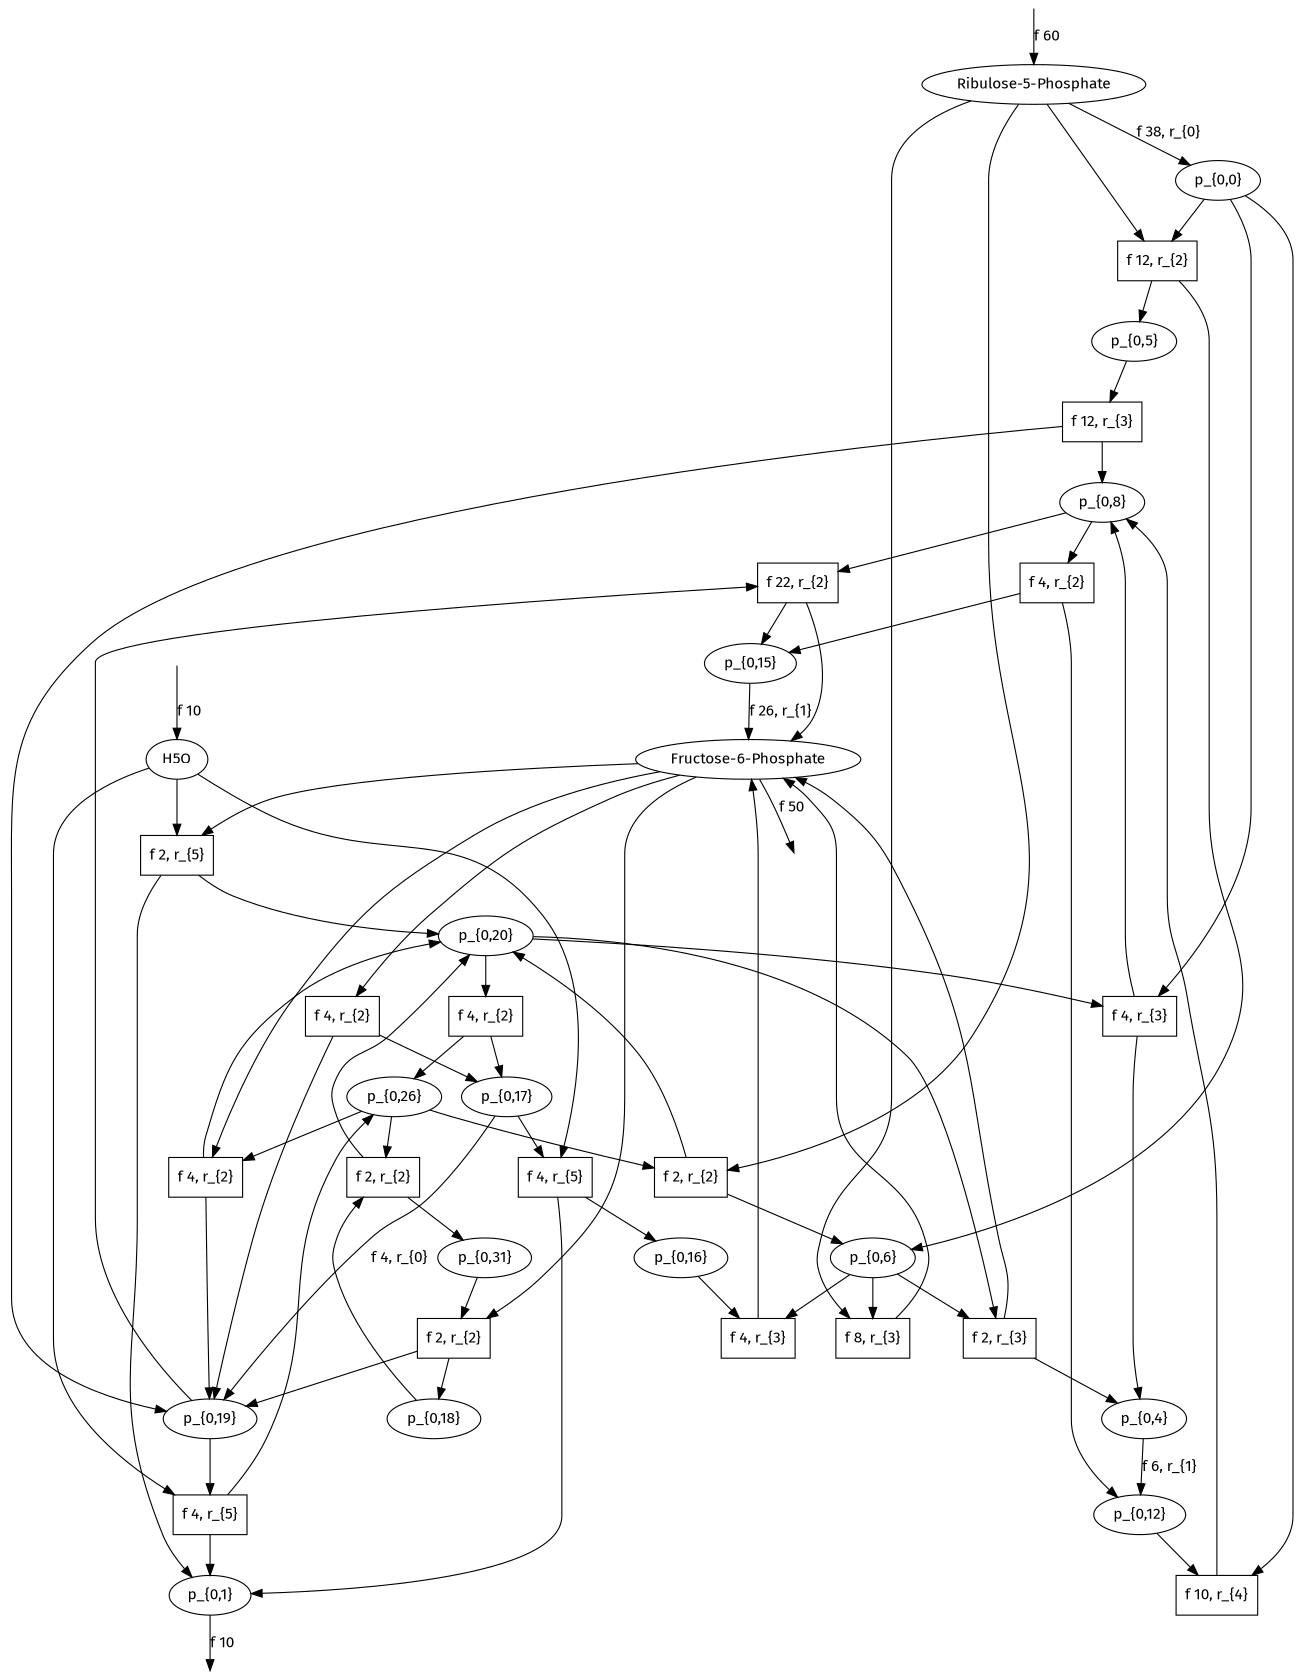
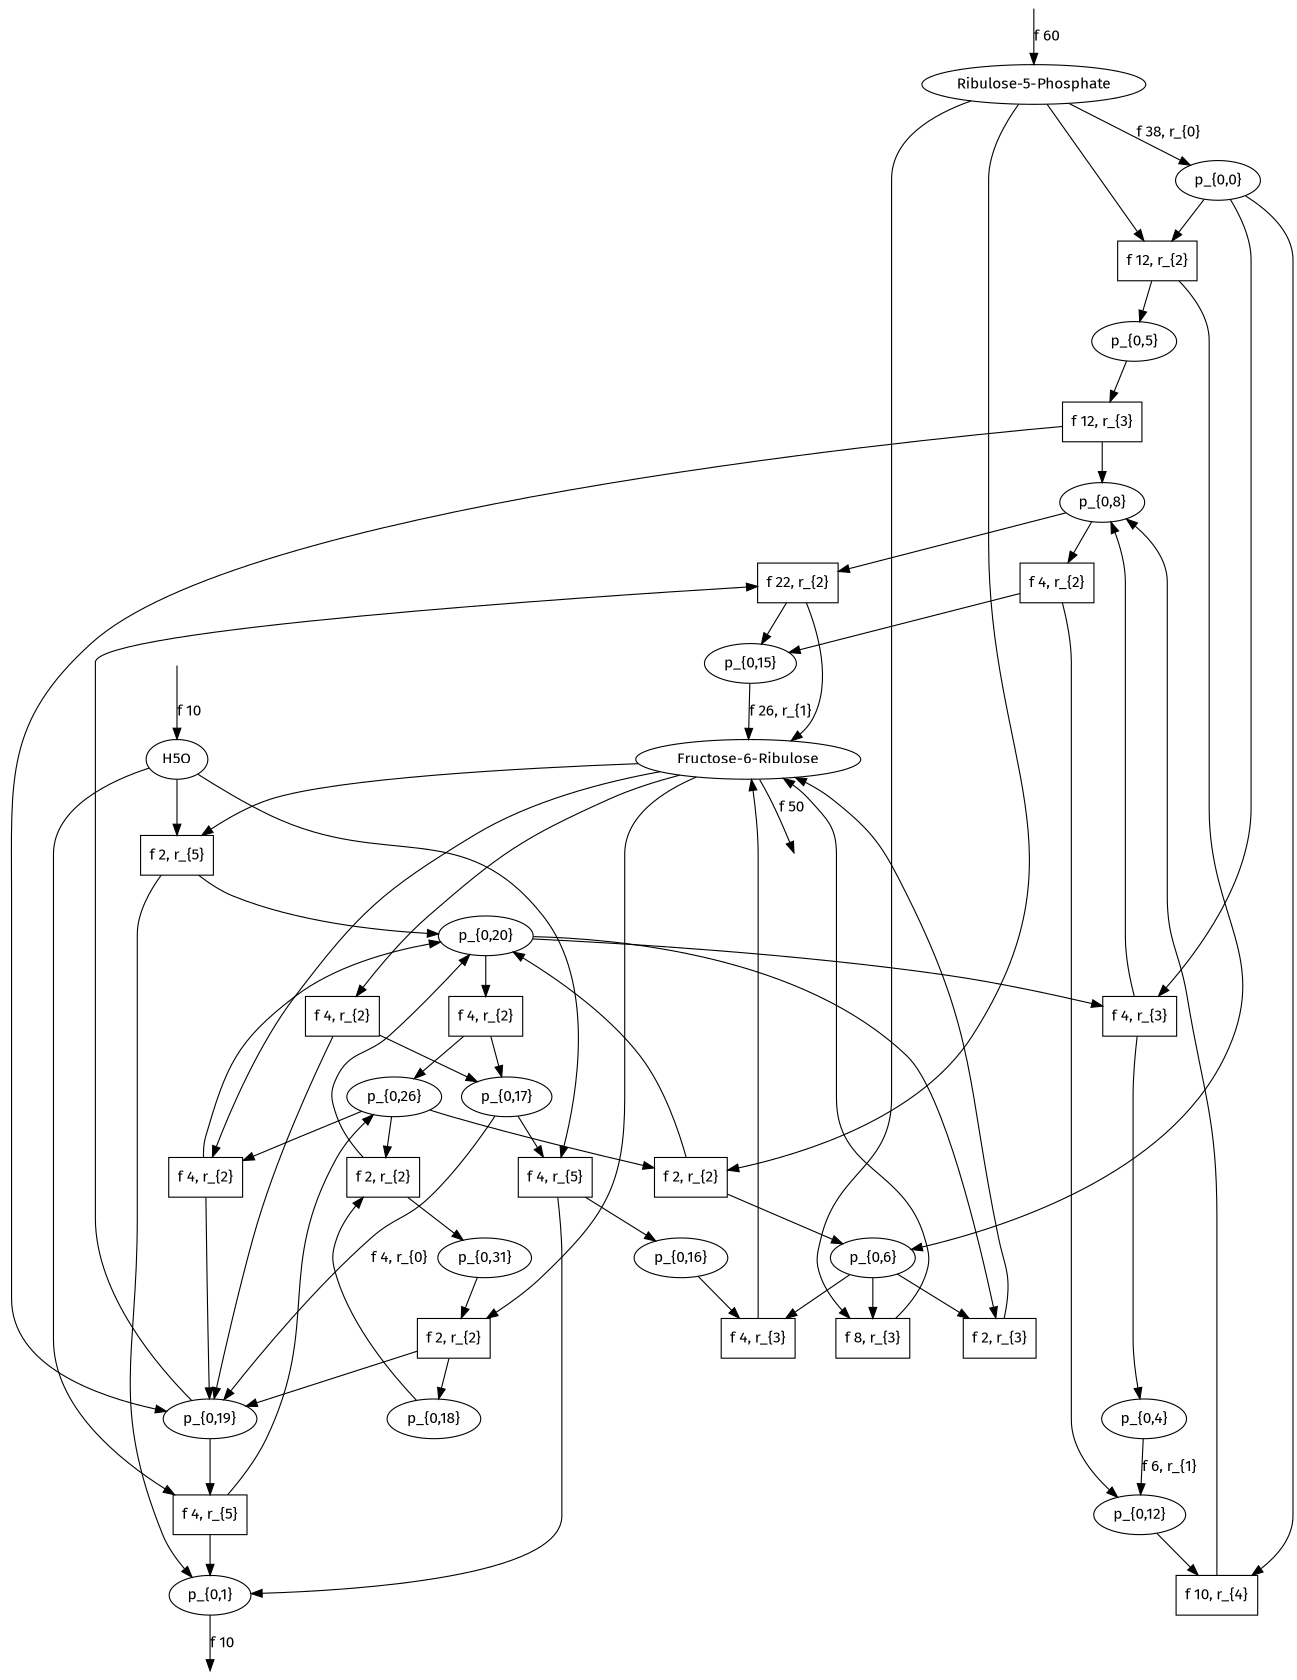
  digraph {
    fontname="Fira Sans"
    node [fontname="Fira Sans" shape=ellipse]
    edge [fontname="Fira Sans"]
    n1 [label="Ribulose-5-Phosphate"]
    n2 [label="p_{0,0}"]
    n3 [label="f 12, r_{2}" shape=box]
    n4 [label="f 8, r_{3}" shape=box]
    n5 [label="f 2, r_{2}" shape=box]
    n6 [label="f 4, r_{3}" shape=box]
    n7 [label="f 10, r_{4}" shape=box]
    n8 [label="p_{0,5}"]
    n9 [label="p_{0,6}"]
-   n10 [label="Fructose-6-Phosphate"]
+   n10 [label="Fructose-6-Ribulose"]
    n11 [label="p_{0,20}"]
    n12 [label=H5O]
    n13 [label="f 4, r_{5}" shape=box]
    n14 [label="f 4, r_{5}" shape=box]
    n15 [label="f 2, r_{5}" shape=box]
    n16 [label="p_{0,1}"]
    n17 [label="p_{0,16}"]
    n18 [label="p_{0,26}"]
    n19 [label="f 12, r_{3}" shape=box]
    n20 [label="p_{0,8}"]
    n21 [label="p_{0,19}"]
    n22 [label="p_{0,4}"]
    "4-0-IOFlow" [shape=point style=invis]
    n24 [label="p_{0,12}"]
    n25 [label="f 4, r_{3}" shape=box]
    n26 [label="f 2, r_{3}" shape=box]
    n27 [label="f 22, r_{2}" shape=box]
    n28 [label="f 4, r_{2}" shape=box]
    n29 [label="p_{0,15}"]
    n30 [label="f 4, r_{2}" shape=box]
    n31 [label="p_{0,17}"]
    n32 [label="f 4, r_{2}" shape=box]
    n33 [label="f 4, r_{2}" shape=box]
    n34 [label="f 2, r_{2}" shape=box]
    "68-0-IOFlow" [shape=point style=invis]
    n36 [label="p_{0,18}"]
    n37 [label="f 2, r_{2}" shape=box]
    n38 [label="p_{0,31}"]
    "0-0-IOFlow" [shape=point style=invis]
    "1-0-IOFlow" [shape=point style=invis]
    n1 -> n2 [label="f 38, r_{0}"]
    n1 -> n3
    n1 -> n4
    n1 -> n5
    n2 -> n3
    n2 -> n6
    n2 -> n7
    n3 -> n8
    n3 -> n9
    n4 -> n10
    n5 -> n9
    n5 -> n11
    n6 -> n20
    n6 -> n22
    n7 -> n20
    n8 -> n19
    n9 -> n4
    n9 -> n25
    n9 -> n26
    n10 -> n15
    n10 -> n32
    n10 -> n33
    n10 -> n34
    n10 -> "68-0-IOFlow" [label="f 50"]
    n11 -> n6
    n11 -> n26
    n11 -> n30
    n12 -> n13
    n12 -> n14
    n12 -> n15
    n13 -> n16
    n13 -> n17
    n14 -> n16
    n14 -> n18
    n15 -> n11
    n15 -> n16
    n16 -> "4-0-IOFlow" [label="f 10"]
    n17 -> n25
    n18 -> n5
    n18 -> n33
    n18 -> n37
    n19 -> n20
    n19 -> n21
    n20 -> n27
    n20 -> n28
    n21 -> n14
    n21 -> n27
    n22 -> n24 [label="f 6, r_{1}"]
    n24 -> n7
    n25 -> n10
    n26 -> n10
-   n26 -> n22
    n27 -> n10
    n27 -> n29
    n28 -> n24
    n28 -> n29
    n29 -> n10 [label="f 26, r_{1}"]
    n30 -> n18
    n30 -> n31
    n31 -> n13
    n31 -> n21 [label="f 4, r_{0}"]
    n32 -> n21
    n32 -> n31
    n33 -> n11
    n33 -> n21
    n34 -> n21
    n34 -> n36
    n36 -> n37
    n37 -> n11
    n37 -> n38
    n38 -> n34
    "0-0-IOFlow" -> n1 [label="f 60"]
    "1-0-IOFlow" -> n12 [label="f 10"]
  }
